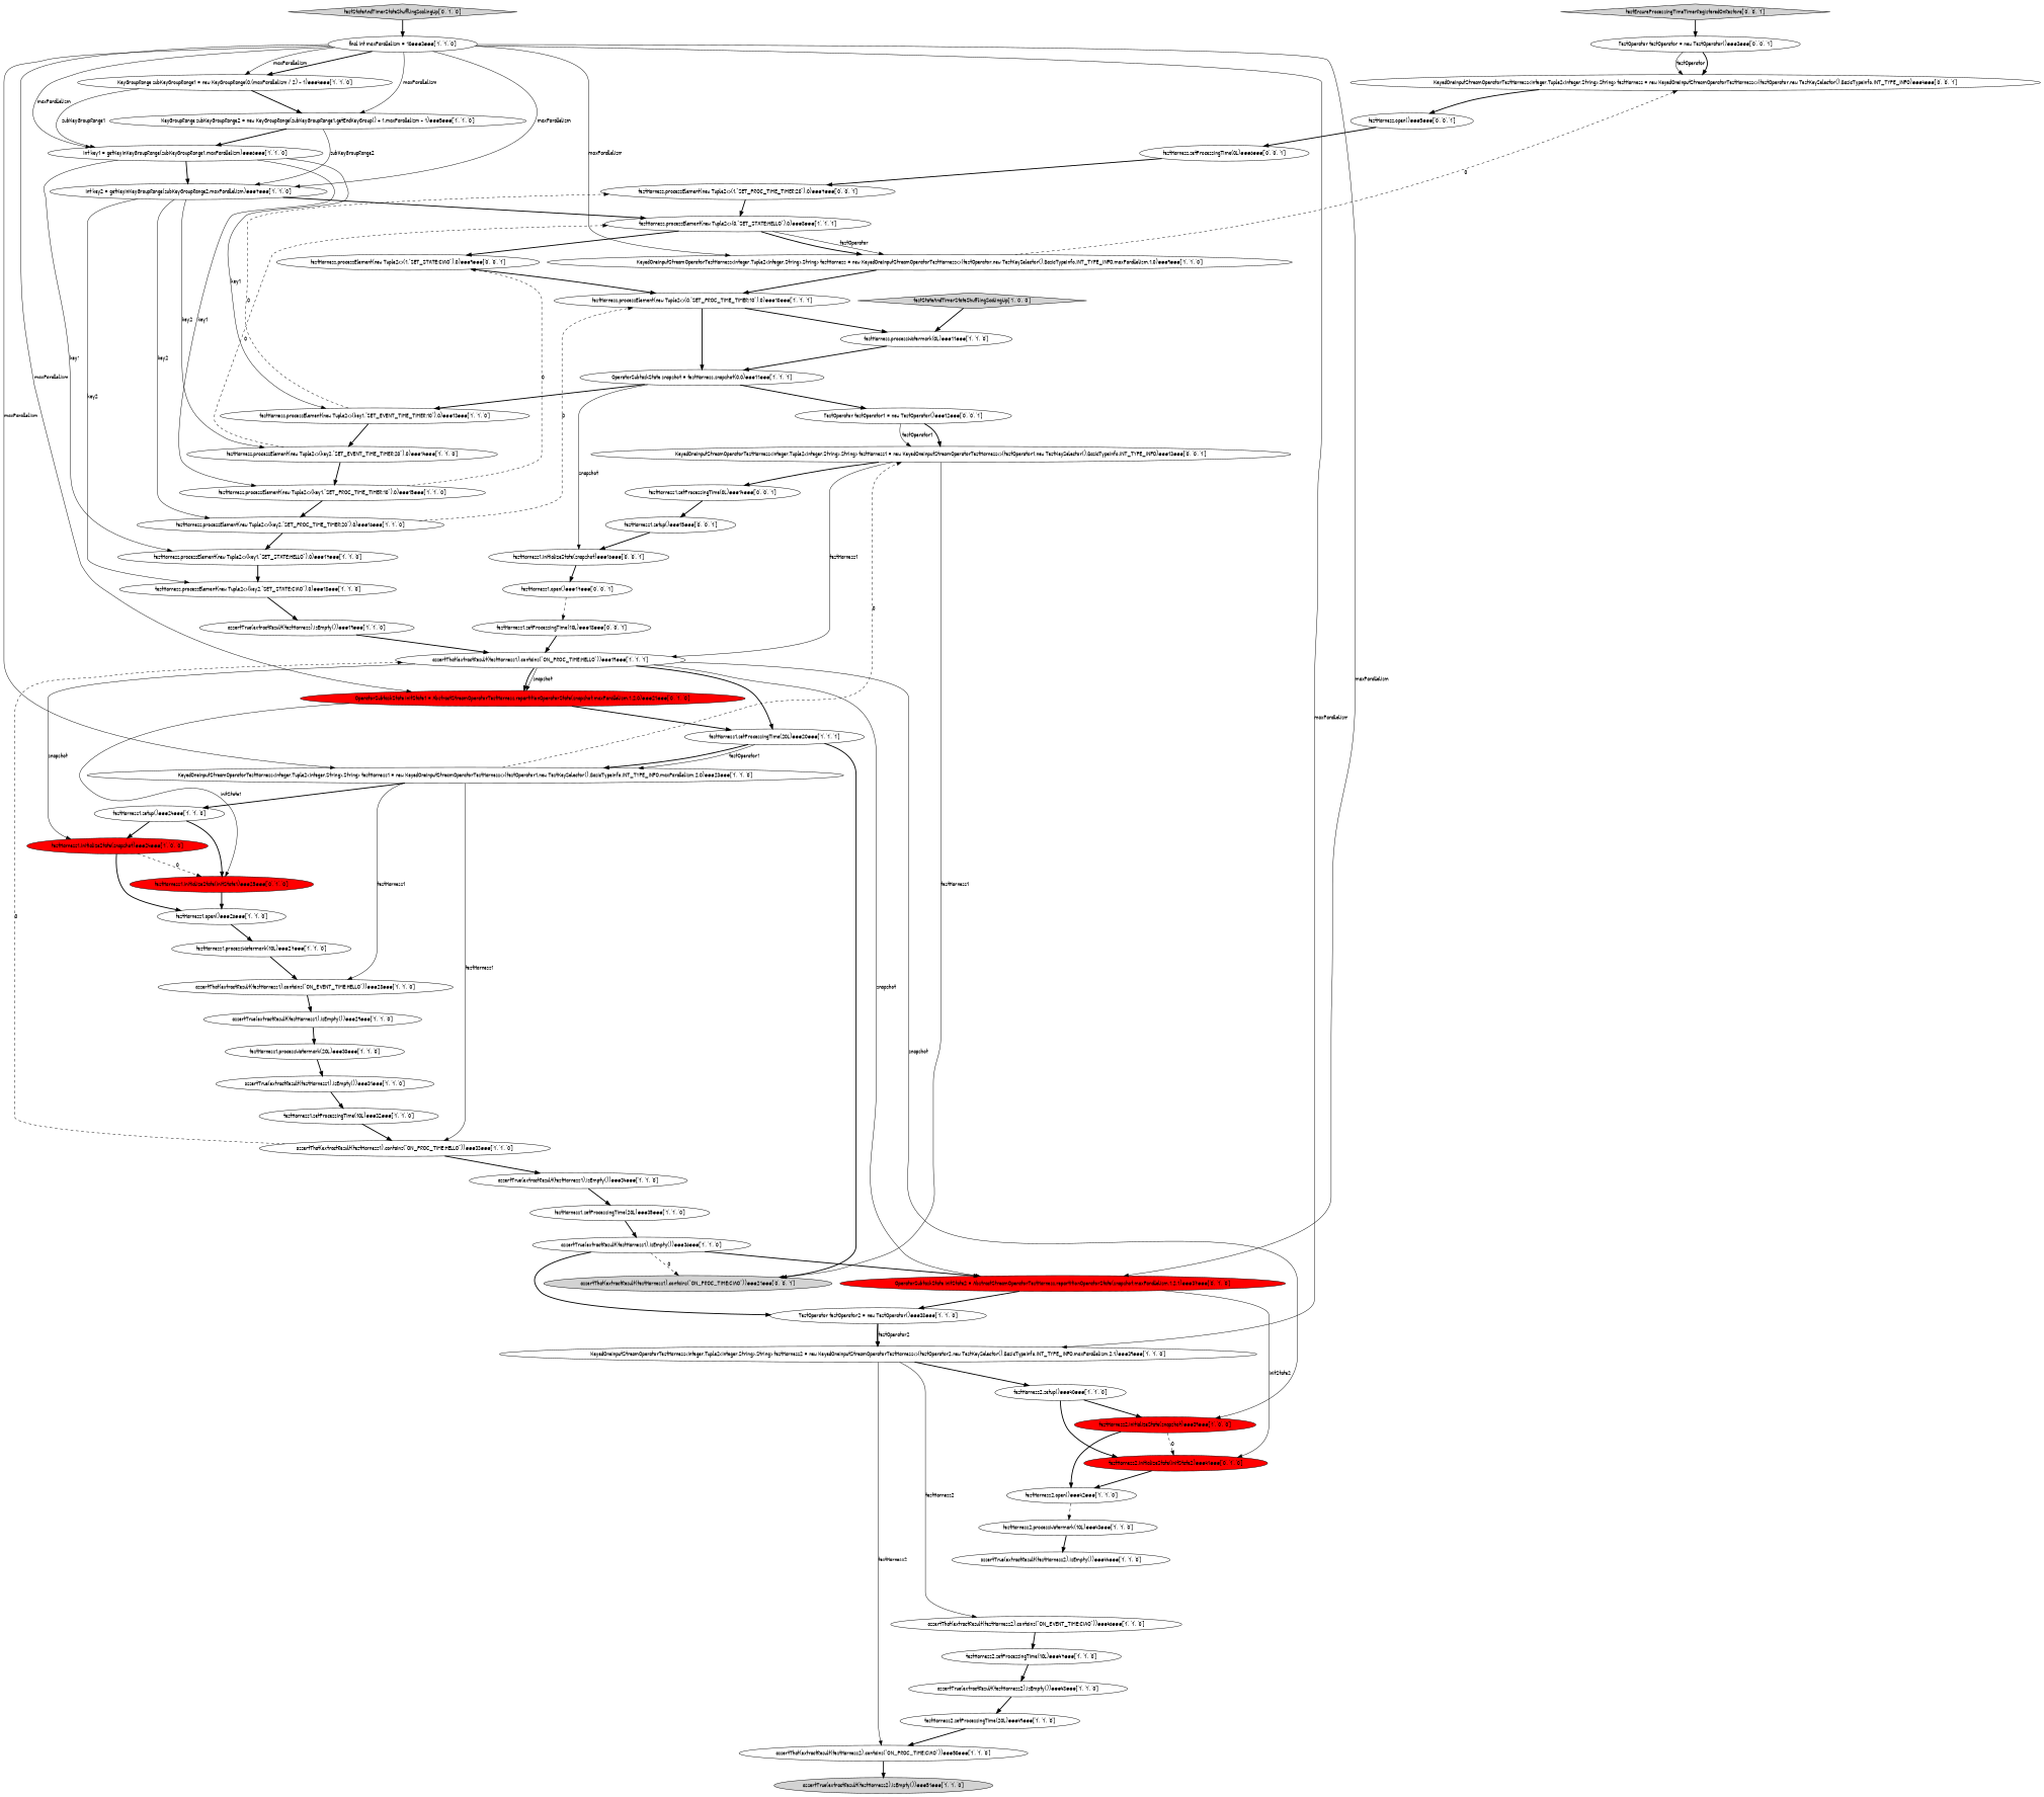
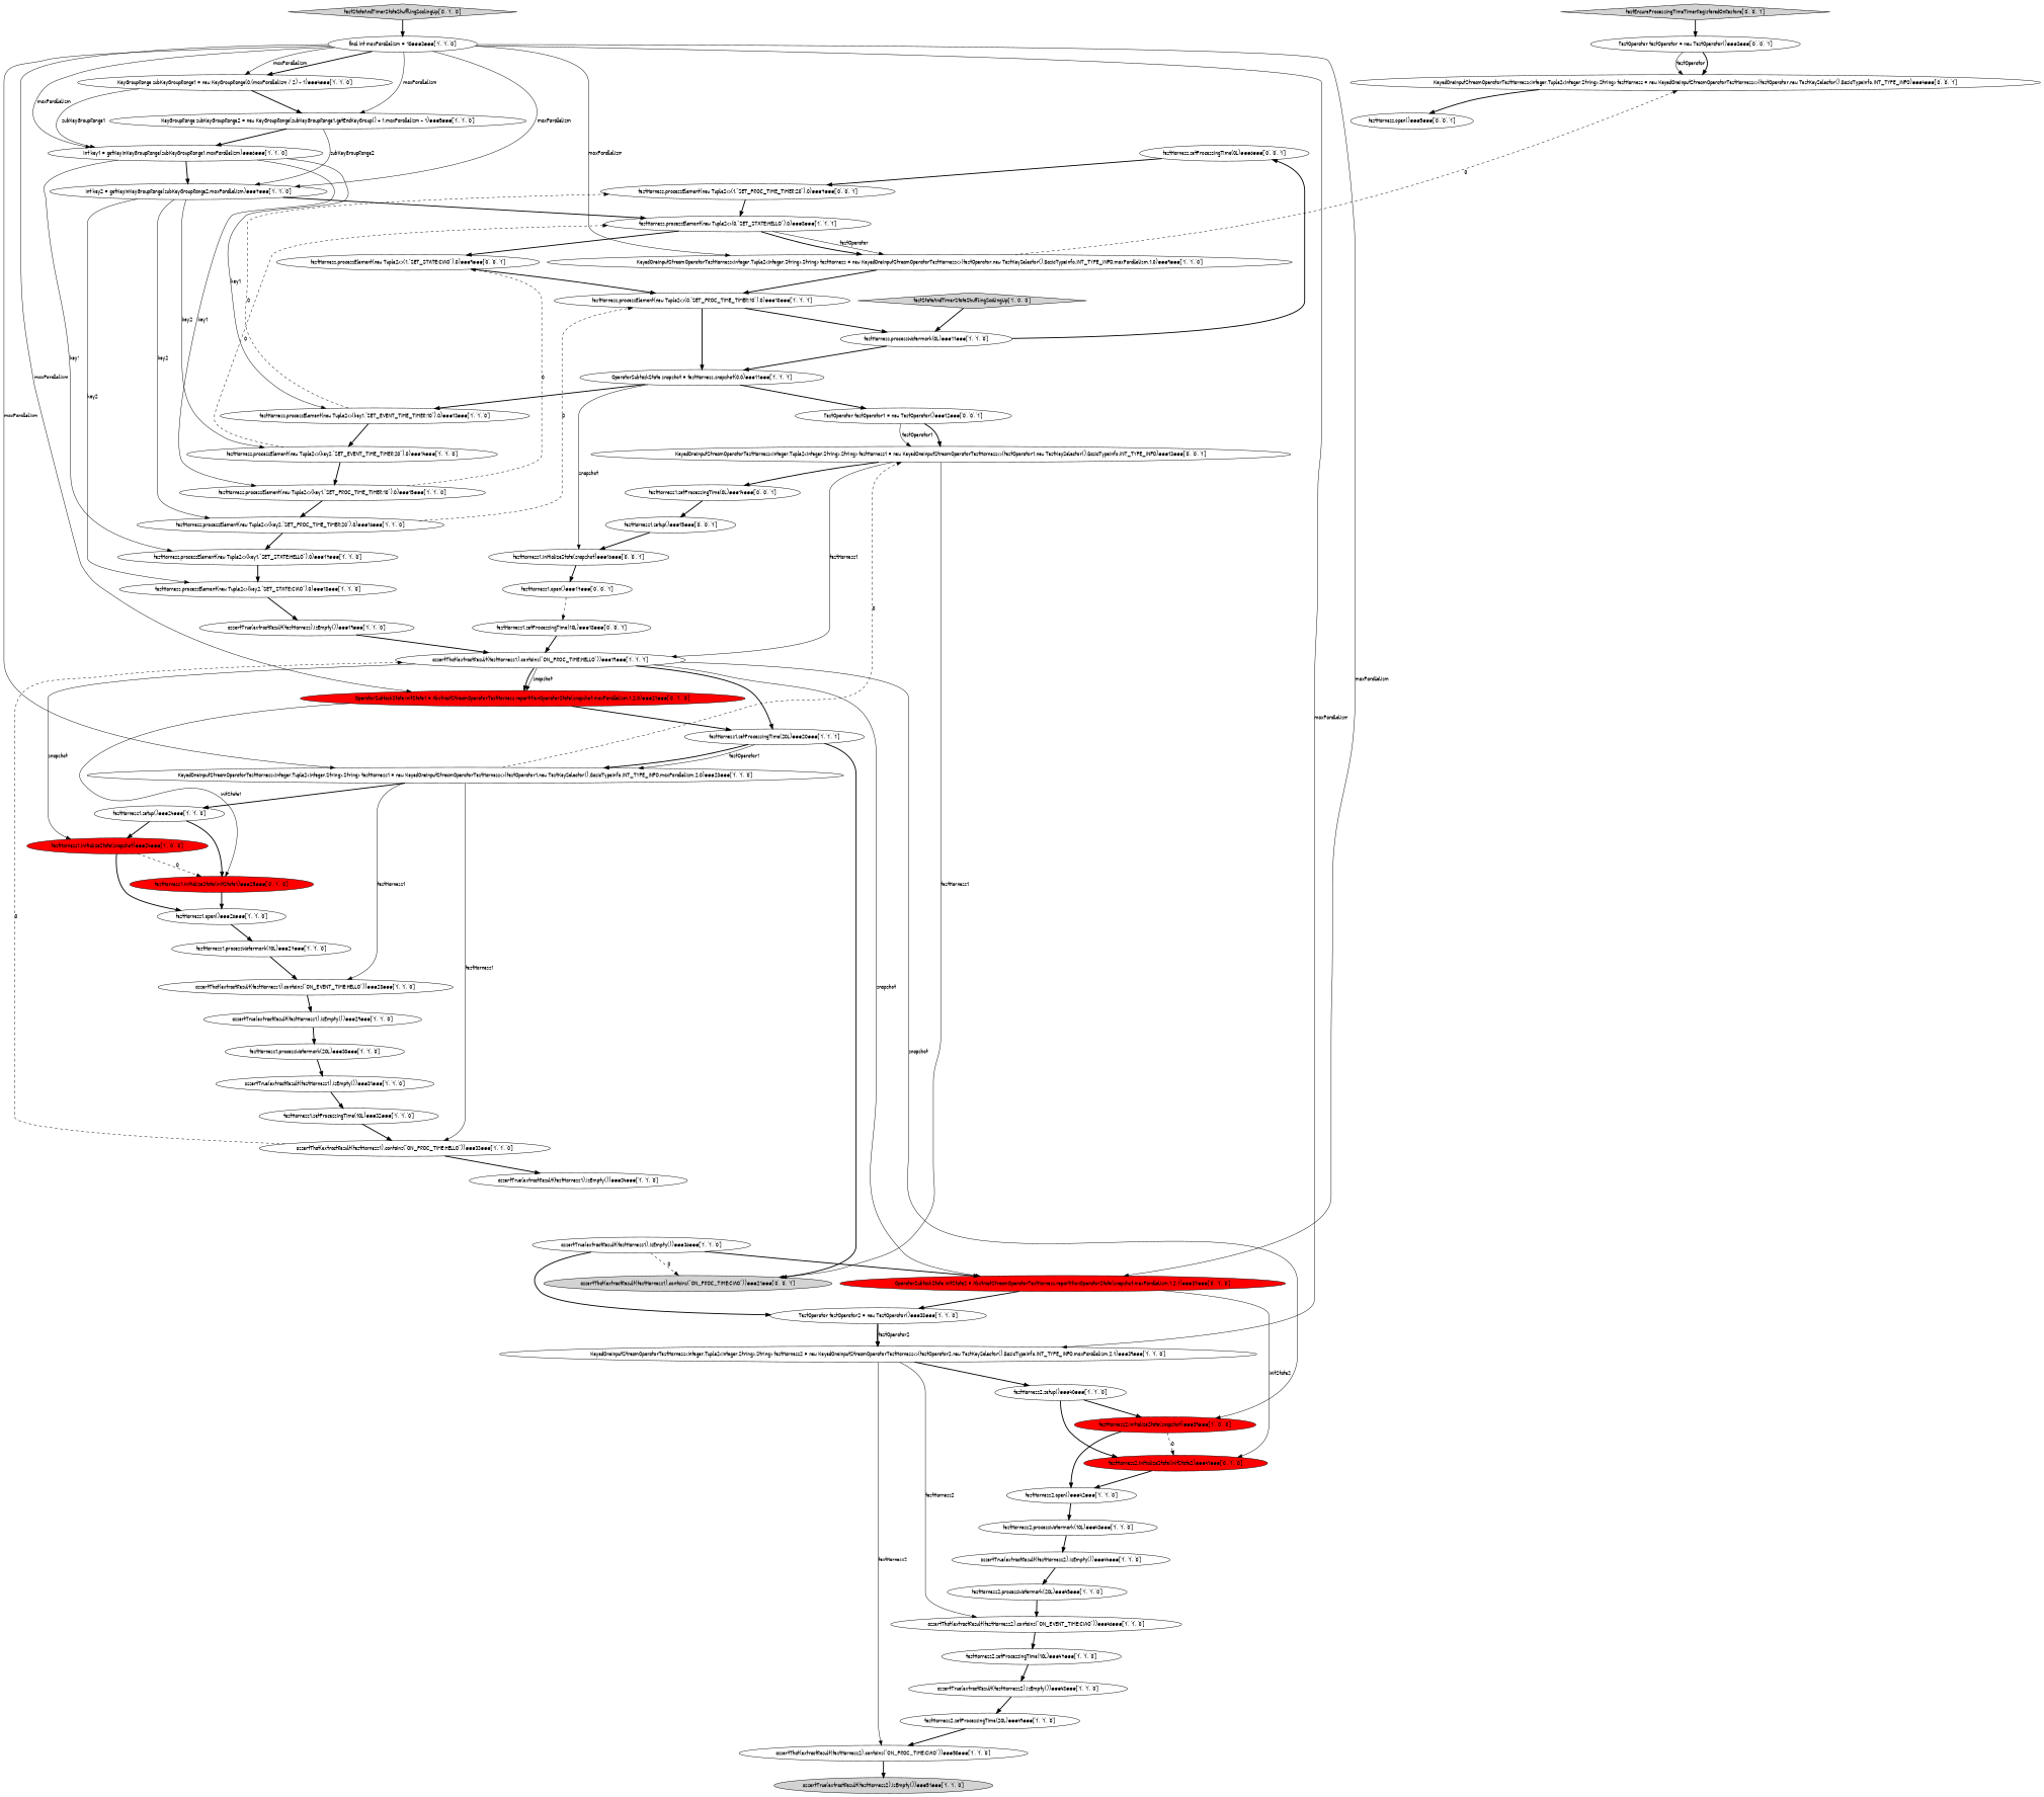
  digraph {
    fontname="Patrick Hand"
    node [fillcolor=white fontname="Patrick Hand" shape=ellipse style=filled]
    edge [fontname="Patrick Hand" style=bold]
    n1 [fillcolor=lightgray label="testEnsureProcessingTimeTimerRegisteredOnRestore['0', '0', '1']" shape=diamond]
    n2 [label="TestOperator testOperator = new TestOperator()@@@3@@@['0', '0', '1']"]
    n3 [label="KeyedOneInputStreamOperatorTestHarness<Integer,Tuple2<Integer,String>,String> testHarness = new KeyedOneInputStreamOperatorTestHarness<>(testOperator,new TestKeySelector(),BasicTypeInfo.INT_TYPE_INFO)@@@4@@@['0', '0', '1']"]
    n4 [label="testHarness.processElement(new Tuple2<>(key1,\"SET_STATE:HELLO\"),0)@@@17@@@['1', '1', '0']"]
    n5 [label="testHarness.processElement(new Tuple2<>(key2,\"SET_STATE:CIAO\"),0)@@@18@@@['1', '1', '0']"]
    n6 [label="assertTrue(extractResult(testHarness).isEmpty())@@@19@@@['1', '1', '0']"]
    n7 [label="TestOperator testOperator1 = new TestOperator()@@@12@@@['0', '0', '1']"]
    n8 [label="KeyedOneInputStreamOperatorTestHarness<Integer,Tuple2<Integer,String>,String> testHarness1 = new KeyedOneInputStreamOperatorTestHarness<>(testOperator1,new TestKeySelector(),BasicTypeInfo.INT_TYPE_INFO)@@@13@@@['0', '0', '1']"]
    n9 [label="assertThat(extractResult(testHarness1),contains(\"ON_PROC_TIME:HELLO\"))@@@19@@@['1', '1', '1']"]
    n10 [fillcolor=lightgray label="assertThat(extractResult(testHarness1),contains(\"ON_PROC_TIME:CIAO\"))@@@21@@@['0', '0', '1']"]
    n11 [label="testHarness1.setProcessingTime(0L)@@@14@@@['0', '0', '1']"]
    n12 [label="assertThat(extractResult(testHarness2),contains(\"ON_PROC_TIME:CIAO\"))@@@50@@@['1', '1', '0']"]
    n13 [fillcolor=lightgray label="assertTrue(extractResult(testHarness2).isEmpty())@@@51@@@['1', '1', '0']"]
    n14 [label="TestOperator testOperator2 = new TestOperator()@@@38@@@['1', '1', '0']"]
    n15 [label="KeyedOneInputStreamOperatorTestHarness<Integer,Tuple2<Integer,String>,String> testHarness2 = new KeyedOneInputStreamOperatorTestHarness<>(testOperator2,new TestKeySelector(),BasicTypeInfo.INT_TYPE_INFO,maxParallelism,2,1)@@@39@@@['1', '1', '0']"]
    n16 [label="assertThat(extractResult(testHarness2),contains(\"ON_EVENT_TIME:CIAO\"))@@@46@@@['1', '1', '0']"]
    n17 [label="testHarness2.setup()@@@40@@@['1', '1', '0']"]
    n18 [label="testHarness.processElement(new Tuple2<>(key1,\"SET_PROC_TIME_TIMER:10\"),0)@@@15@@@['1', '1', '0']"]
    n19 [label="testHarness.processElement(new Tuple2<>(1,\"SET_STATE:CIAO\"),0)@@@9@@@['0', '0', '1']"]
    n20 [label="testHarness.processElement(new Tuple2<>(key2,\"SET_PROC_TIME_TIMER:20\"),0)@@@16@@@['1', '1', '0']"]
    n21 [label="testHarness.processElement(new Tuple2<>(0,\"SET_PROC_TIME_TIMER:10\"),0)@@@10@@@['1', '1', '1']"]
    n22 [label="testHarness2.setProcessingTime(20L)@@@49@@@['1', '1', '0']"]
    n23 [label="KeyGroupRange subKeyGroupRange1 = new KeyGroupRange(0,(maxParallelism / 2) - 1)@@@4@@@['1', '1', '0']"]
    n24 [label="KeyGroupRange subKeyGroupRange2 = new KeyGroupRange(subKeyGroupRange1.getEndKeyGroup() + 1,maxParallelism - 1)@@@5@@@['1', '1', '0']"]
    n25 [label="int key1 = getKeyInKeyGroupRange(subKeyGroupRange1,maxParallelism)@@@6@@@['1', '1', '0']"]
    n26 [label="int key2 = getKeyInKeyGroupRange(subKeyGroupRange2,maxParallelism)@@@7@@@['1', '1', '0']"]
    n27 [label="testHarness.processElement(new Tuple2<>(key1,\"SET_EVENT_TIME_TIMER:10\"),0)@@@13@@@['1', '1', '0']"]
    n28 [label="testHarness.setProcessingTime(0L)@@@6@@@['0', '0', '1']"]
    n29 [label="testHarness.processElement(new Tuple2<>(1,\"SET_PROC_TIME_TIMER:20\"),0)@@@7@@@['0', '0', '1']"]
    n30 [label="testHarness.processElement(new Tuple2<>(0,\"SET_STATE:HELLO\"),0)@@@8@@@['1', '1', '1']"]
+   n31 [label="testHarness2.processWatermark(20L)@@@45@@@['1', '1', '0']"]
    n32 [label="testHarness2.setProcessingTime(10L)@@@47@@@['1', '1', '0']"]
    n33 [label="testHarness1.setup()@@@15@@@['0', '0', '1']"]
    n34 [label="testHarness1.initializeState(snapshot)@@@16@@@['0', '0', '1']"]
    n35 [label="testHarness1.open()@@@17@@@['0', '0', '1']"]
    n36 [label="testHarness1.open()@@@26@@@['1', '1', '0']"]
    n37 [label="testHarness1.processWatermark(10L)@@@27@@@['1', '1', '0']"]
    n38 [label="assertThat(extractResult(testHarness1),contains(\"ON_EVENT_TIME:HELLO\"))@@@28@@@['1', '1', '0']"]
    n39 [label="testHarness1.setProcessingTime(10L)@@@18@@@['0', '0', '1']"]
    n40 [label="testHarness1.setup()@@@24@@@['1', '1', '0']"]
    n41 [fillcolor=red label="testHarness1.initializeState(initState1)@@@25@@@['0', '1', '0']"]
    n42 [fillcolor=red label="testHarness1.initializeState(snapshot)@@@24@@@['1', '0', '0']"]
    n43 [label="KeyedOneInputStreamOperatorTestHarness<Integer,Tuple2<Integer,String>,String> testHarness = new KeyedOneInputStreamOperatorTestHarness<>(testOperator,new TestKeySelector(),BasicTypeInfo.INT_TYPE_INFO,maxParallelism,1,0)@@@9@@@['1', '1', '0']"]
    n44 [label="testHarness.open()@@@5@@@['0', '0', '1']"]
    n45 [label="OperatorSubtaskState snapshot = testHarness.snapshot(0,0)@@@11@@@['1', '1', '1']"]
    n46 [label="testHarness.processWatermark(0L)@@@11@@@['1', '1', '0']"]
    n47 [label="testHarness1.setProcessingTime(20L)@@@20@@@['1', '1', '1']"]
    n48 [fillcolor=red label="OperatorSubtaskState initState1 = AbstractStreamOperatorTestHarness.repartitionOperatorState(snapshot,maxParallelism,1,2,0)@@@21@@@['0', '1', '0']"]
    n49 [fillcolor=red label="OperatorSubtaskState initState2 = AbstractStreamOperatorTestHarness.repartitionOperatorState(snapshot,maxParallelism,1,2,1)@@@37@@@['0', '1', '0']"]
    n50 [fillcolor=red label="testHarness2.initializeState(snapshot)@@@39@@@['1', '0', '0']"]
    n51 [label="KeyedOneInputStreamOperatorTestHarness<Integer,Tuple2<Integer,String>,String> testHarness1 = new KeyedOneInputStreamOperatorTestHarness<>(testOperator1,new TestKeySelector(),BasicTypeInfo.INT_TYPE_INFO,maxParallelism,2,0)@@@23@@@['1', '1', '0']"]
    n52 [fillcolor=red label="testHarness2.initializeState(initState2)@@@41@@@['0', '1', '0']"]
    n53 [label="testHarness2.open()@@@42@@@['1', '1', '0']"]
    n54 [label="testHarness.processElement(new Tuple2<>(key2,\"SET_EVENT_TIME_TIMER:20\"),0)@@@14@@@['1', '1', '0']"]
    n55 [label="testHarness2.processWatermark(10L)@@@43@@@['1', '1', '0']"]
    n56 [label="assertTrue(extractResult(testHarness2).isEmpty())@@@44@@@['1', '1', '0']"]
    n57 [label="assertThat(extractResult(testHarness1),contains(\"ON_PROC_TIME:HELLO\"))@@@33@@@['1', '1', '0']"]
    n58 [label="assertTrue(extractResult(testHarness1).isEmpty())@@@31@@@['1', '1', '0']"]
    n59 [label="testHarness1.setProcessingTime(10L)@@@32@@@['1', '1', '0']"]
    n60 [label="assertTrue(extractResult(testHarness1).isEmpty())@@@36@@@['1', '1', '0']"]
    n61 [label="assertTrue(extractResult(testHarness1).isEmpty())@@@34@@@['1', '1', '0']"]
    n62 [label="assertTrue(extractResult(testHarness1).isEmpty())@@@29@@@['1', '1', '0']"]
    n63 [label="assertTrue(extractResult(testHarness2).isEmpty())@@@48@@@['1', '1', '0']"]
-   n64 [label="testHarness1.setProcessingTime(20L)@@@35@@@['1', '1', '0']"]
    n65 [fillcolor=lightgray label="testStateAndTimerStateShufflingScalingUp['0', '1', '0']" shape=diamond]
    n66 [label="final int maxParallelism = 10@@@3@@@['1', '1', '0']"]
    n67 [fillcolor=lightgray label="testStateAndTimerStateShufflingScalingUp['1', '0', '0']" shape=diamond]
    n68 [label="testHarness1.processWatermark(20L)@@@30@@@['1', '1', '0']"]
    n1 -> n2
    n2 -> n3
    n2 -> n3 [label=testOperator style=solid]
    n3 -> n44
    n4 -> n5
    n5 -> n6
    n6 -> n9
    n7 -> n8
    n7 -> n8 [label=testOperator1 style=solid]
    n8 -> n9 [label=testHarness1 style=solid]
    n8 -> n10 [label=testHarness1 style=solid]
    n8 -> n11
    n9 -> n42 [label=snapshot style=solid]
    n9 -> n47
    n9 -> n48 [label=snapshot style=solid]
    n9 -> n48
    n9 -> n49 [label=snapshot style=solid]
    n9 -> n50 [label=snapshot style=solid]
    n11 -> n33
    n12 -> n13
    n14 -> n15
    n14 -> n15 [label=testOperator2 style=solid]
    n15 -> n12 [label=testHarness2 style=solid]
    n15 -> n16 [label=testHarness2 style=solid]
    n15 -> n17
    n16 -> n32
    n17 -> n50
    n17 -> n52
    n18 -> n19 [label=0 style=dashed]
    n18 -> n20
    n19 -> n21
    n20 -> n4
    n20 -> n21 [label=0 style=dashed]
    n21 -> n45
    n21 -> n46
    n22 -> n12
    n23 -> n24
    n23 -> n25 [label=subKeyGroupRange1 style=solid]
    n24 -> n25
    n24 -> n26 [label=subKeyGroupRange2 style=solid]
    n25 -> n4 [label=key1 style=solid]
    n25 -> n18 [label=key1 style=solid]
    n25 -> n26
    n25 -> n27 [label=key1 style=solid]
    n26 -> n5 [label=key2 style=solid]
    n26 -> n20 [label=key2 style=solid]
    n26 -> n30
    n26 -> n54 [label=key2 style=solid]
    n27 -> n29 [label=0 style=dashed]
    n27 -> n54
    n28 -> n29
    n29 -> n30
    n30 -> n19
    n30 -> n43 [label=testOperator style=solid]
    n30 -> n43
+   n31 -> n16
    n32 -> n63
    n33 -> n34
    n34 -> n35
    n35 -> n39 [style=dashed]
    n36 -> n37
    n37 -> n38
    n38 -> n62
    n39 -> n9
    n40 -> n41
    n40 -> n42
    n41 -> n36
    n42 -> n36
    n42 -> n41 [label=0 style=dashed]
    n43 -> n3 [label=0 style=dashed]
    n43 -> n21
-   n44 -> n28
+   n46 -> n28
    n45 -> n7
    n45 -> n27
    n45 -> n34 [label=snapshot style=solid]
    n46 -> n45
    n47 -> n10
    n47 -> n51
    n47 -> n51 [label=testOperator1 style=solid]
    n48 -> n41 [label=initState1 style=solid]
    n48 -> n47
    n49 -> n14
    n49 -> n52 [label=initState2 style=solid]
    n50 -> n52 [label=0 style=dashed]
    n50 -> n53
    n51 -> n8 [label=0 style=dashed]
    n51 -> n38 [label=testHarness1 style=solid]
    n51 -> n40
    n51 -> n57 [label=testHarness1 style=solid]
    n52 -> n53
-   n53 -> n55 [style=dashed]
+   n53 -> n55
    n54 -> n18
    n54 -> n30 [label=0 style=dashed]
    n55 -> n56
+   n56 -> n31
    n57 -> n9 [label=0 style=dashed]
    n57 -> n61
    n58 -> n59
    n59 -> n57
    n60 -> n10 [label=0 style=dashed]
    n60 -> n14
    n60 -> n49
-   n61 -> n64
    n62 -> n68
    n63 -> n22
-   n64 -> n60
    n65 -> n66
    n66 -> n15 [label=maxParallelism style=solid]
    n66 -> n23
    n66 -> n23 [label=maxParallelism style=solid]
    n66 -> n24 [label=maxParallelism style=solid]
    n66 -> n25 [label=maxParallelism style=solid]
    n66 -> n26 [label=maxParallelism style=solid]
    n66 -> n43 [label=maxParallelism style=solid]
    n66 -> n48 [label=maxParallelism style=solid]
    n66 -> n49 [label=maxParallelism style=solid]
    n66 -> n51 [label=maxParallelism style=solid]
    n67 -> n46
    n68 -> n58
  }
